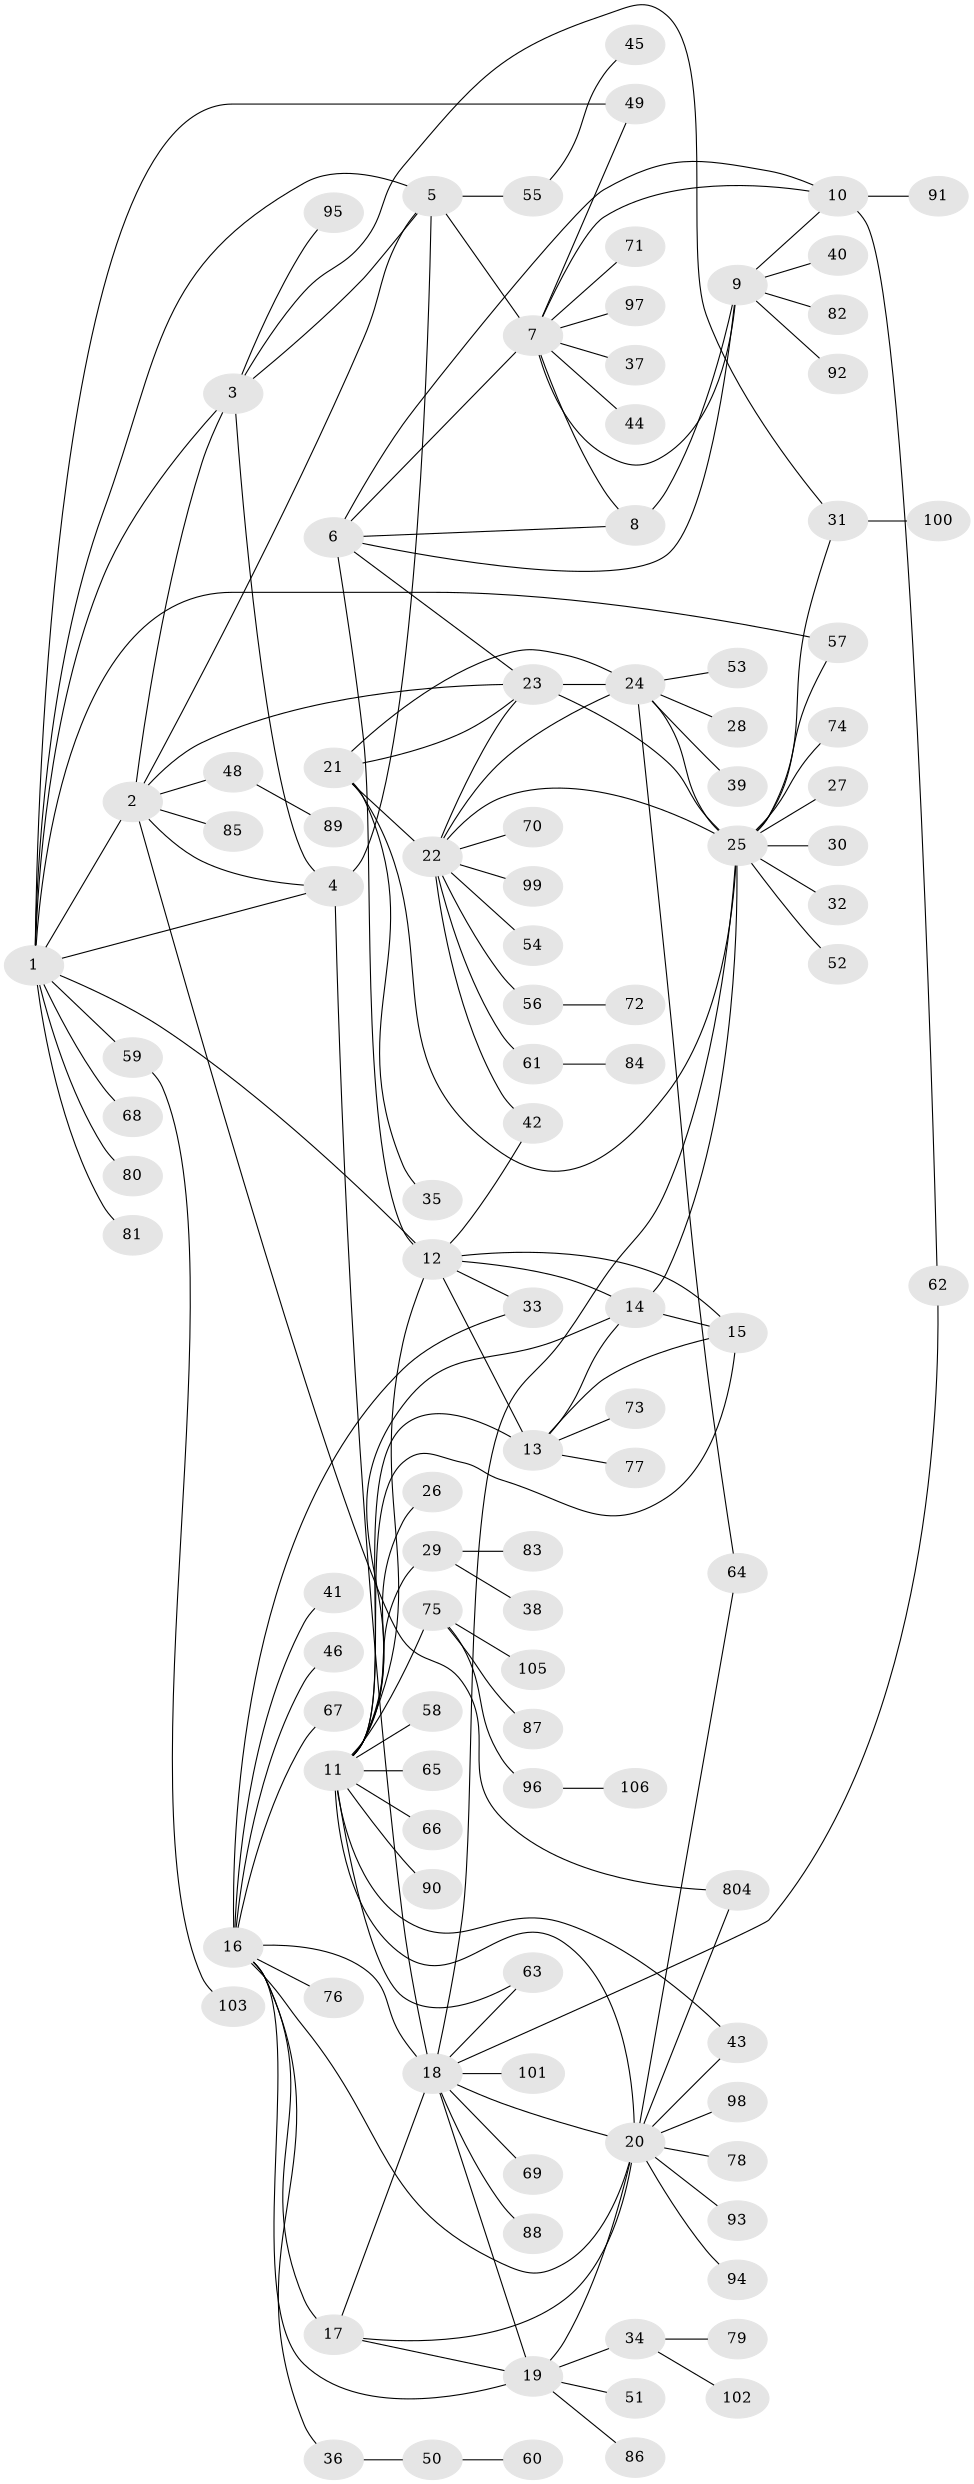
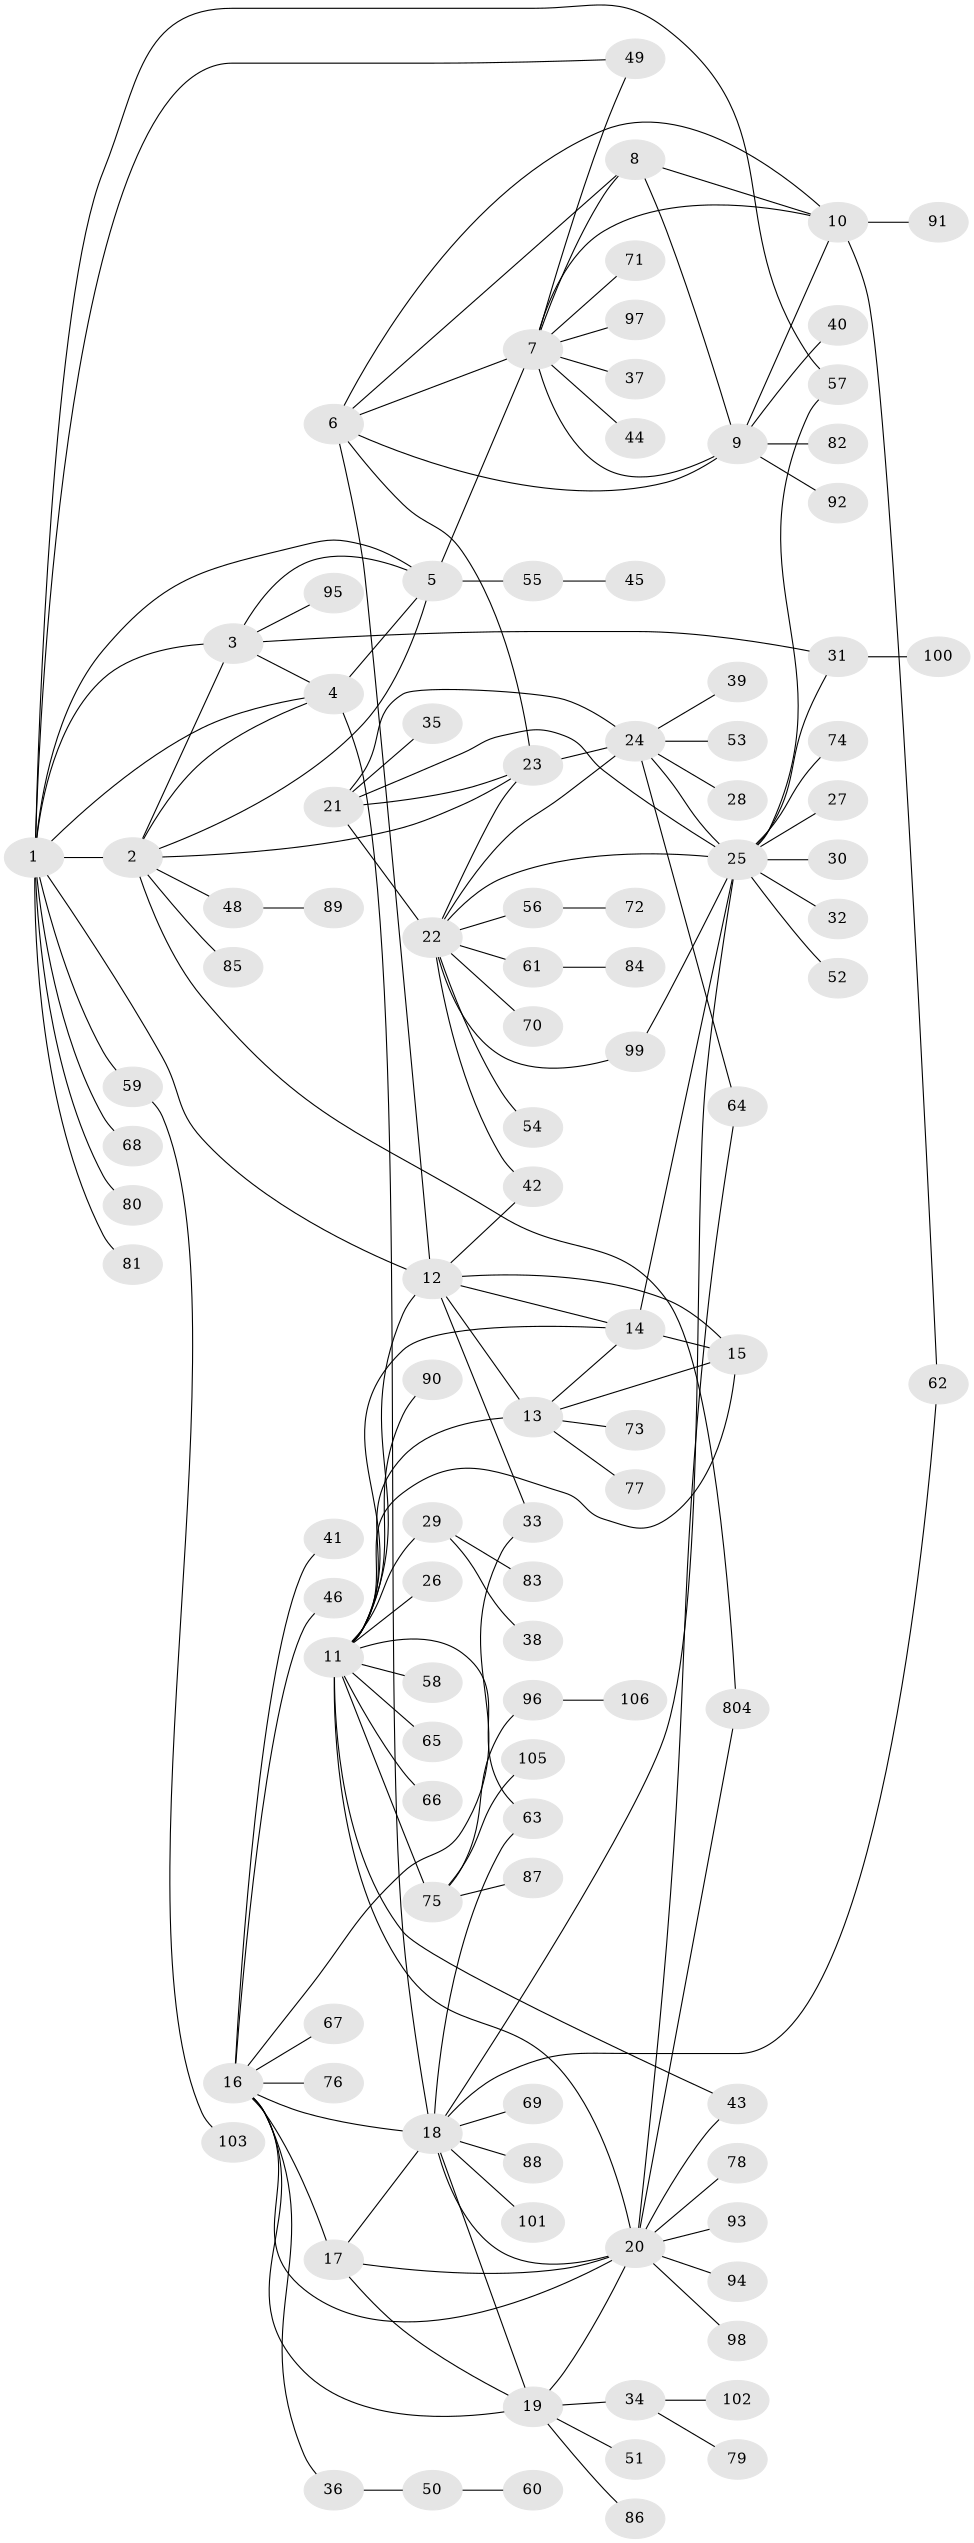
  graph {
    rankdir=LR
    node [color=gray90 style=filled]
    1
    2
    3
    4
    5
    12
    49
    57
    59
    68
    80
    81
    23
    48
    85
    n16 [label=804]
    31
    95
    18
    7
    55
    13
    14
    15
    33
    42
    103
    25
    24
    89
    100
    19
    20
    63
    62
    69
    88
    101
    8
    9
    10
    37
    44
    71
    97
    45
    6
    40
    82
    92
    91
    34
    51
    86
    11
    26
    29
    43
    58
    65
    66
    75
    90
    73
    77
    64
    78
    93
    94
    98
    38
    83
    87
    96
    105
    27
    30
    32
    52
    74
    16
    17
    36
    41
    46
    67
    76
    50
    79
    102
    21
    22
    35
    54
    56
    61
    70
    99
    28
    39
    53
    72
    84
    60
    106
    1 -- 2
    1 -- 3
    1 -- 4
    1 -- 5
    1 -- 12
    1 -- 49
    1 -- 57
    1 -- 59
    1 -- 68
    1 -- 80
    1 -- 81
    2 -- 3
    2 -- 4
    2 -- 5
    2 -- 23
    2 -- 48
    2 -- 85
    2 -- n16
    3 -- 4
    3 -- 5
    3 -- 31
    3 -- 95
    4 -- 5
    4 -- 18
    5 -- 7
    5 -- 55
    12 -- 13
    12 -- 14
    12 -- 15
    12 -- 33
    12 -- 42
    59 -- 103
-   23 -- 25
+   99 -- 25
    23 -- 24
    48 -- 89
    31 -- 100
    18 -- 25
    18 -- 19
    18 -- 20
    18 -- 63
    18 -- 62
    18 -- 69
    18 -- 88
    18 -- 101
    7 -- 49
    7 -- 8
    7 -- 9
    7 -- 10
    7 -- 37
    7 -- 44
    7 -- 71
    7 -- 97
    55 -- 45
    13 -- 14
    13 -- 15
    13 -- 73
    13 -- 77
    14 -- 15
    14 -- 25
    25 -- 57
    25 -- 31
    25 -- 27
    25 -- 30
    25 -- 32
    25 -- 52
    25 -- 74
    24 -- 25
    24 -- 64
    24 -- 28
    24 -- 39
    24 -- 53
    19 -- 20
    19 -- 34
    19 -- 51
    19 -- 86
    20 -- n16
    20 -- 43
    20 -- 64
    20 -- 78
    20 -- 93
    20 -- 94
    20 -- 98
    8 -- 9
+   8 -- 10
    9 -- 10
    9 -- 40
    9 -- 82
    9 -- 92
    10 -- 62
    10 -- 91
    6 -- 12
    6 -- 23
    6 -- 7
    6 -- 8
    6 -- 9
    6 -- 10
    34 -- 79
    34 -- 102
    11 -- 12
    11 -- 13
    11 -- 14
    11 -- 15
    11 -- 20
    11 -- 63
    11 -- 26
    11 -- 29
    11 -- 43
    11 -- 58
    11 -- 65
    11 -- 66
    11 -- 75
    11 -- 90
    29 -- 38
    29 -- 83
    75 -- 87
    75 -- 96
    75 -- 105
    96 -- 106
    16 -- 18
    16 -- 33
    16 -- 19
    16 -- 20
    16 -- 17
    16 -- 36
    16 -- 41
    16 -- 46
    16 -- 67
    16 -- 76
    17 -- 18
    17 -- 19
    17 -- 20
    36 -- 50
    50 -- 60
    21 -- 23
    21 -- 25
    21 -- 24
    21 -- 22
    21 -- 35
    22 -- 23
    22 -- 42
    22 -- 25
    22 -- 24
    22 -- 54
    22 -- 56
    22 -- 61
    22 -- 70
    22 -- 99
    56 -- 72
    61 -- 84
  }
